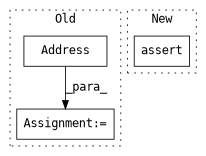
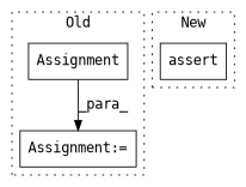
  digraph {
    fontname="DejaVu Sans Mono"
    node [a=32 shape=box fontname="DejaVu Sans Mono"]
-   n1 [l="8,1" label=Address s="8146,8171"]
+   n1 [l="8,1" label=Assignment s="8146,8171"]
    n2 [a=7 l=1 label="Assignment:=" s=8145]
    n3 [l="12,1" label=assert s="8006,8117"]
    subgraph cluster_1 {
      label=Old
      style=dotted
      n1
      n2
    }
    subgraph cluster_2 {
      label=New
      style=dotted
      n3
    }
    n1 -> n2 [label=_para_ fontname="DejaVu Sans Mono"]
  }
